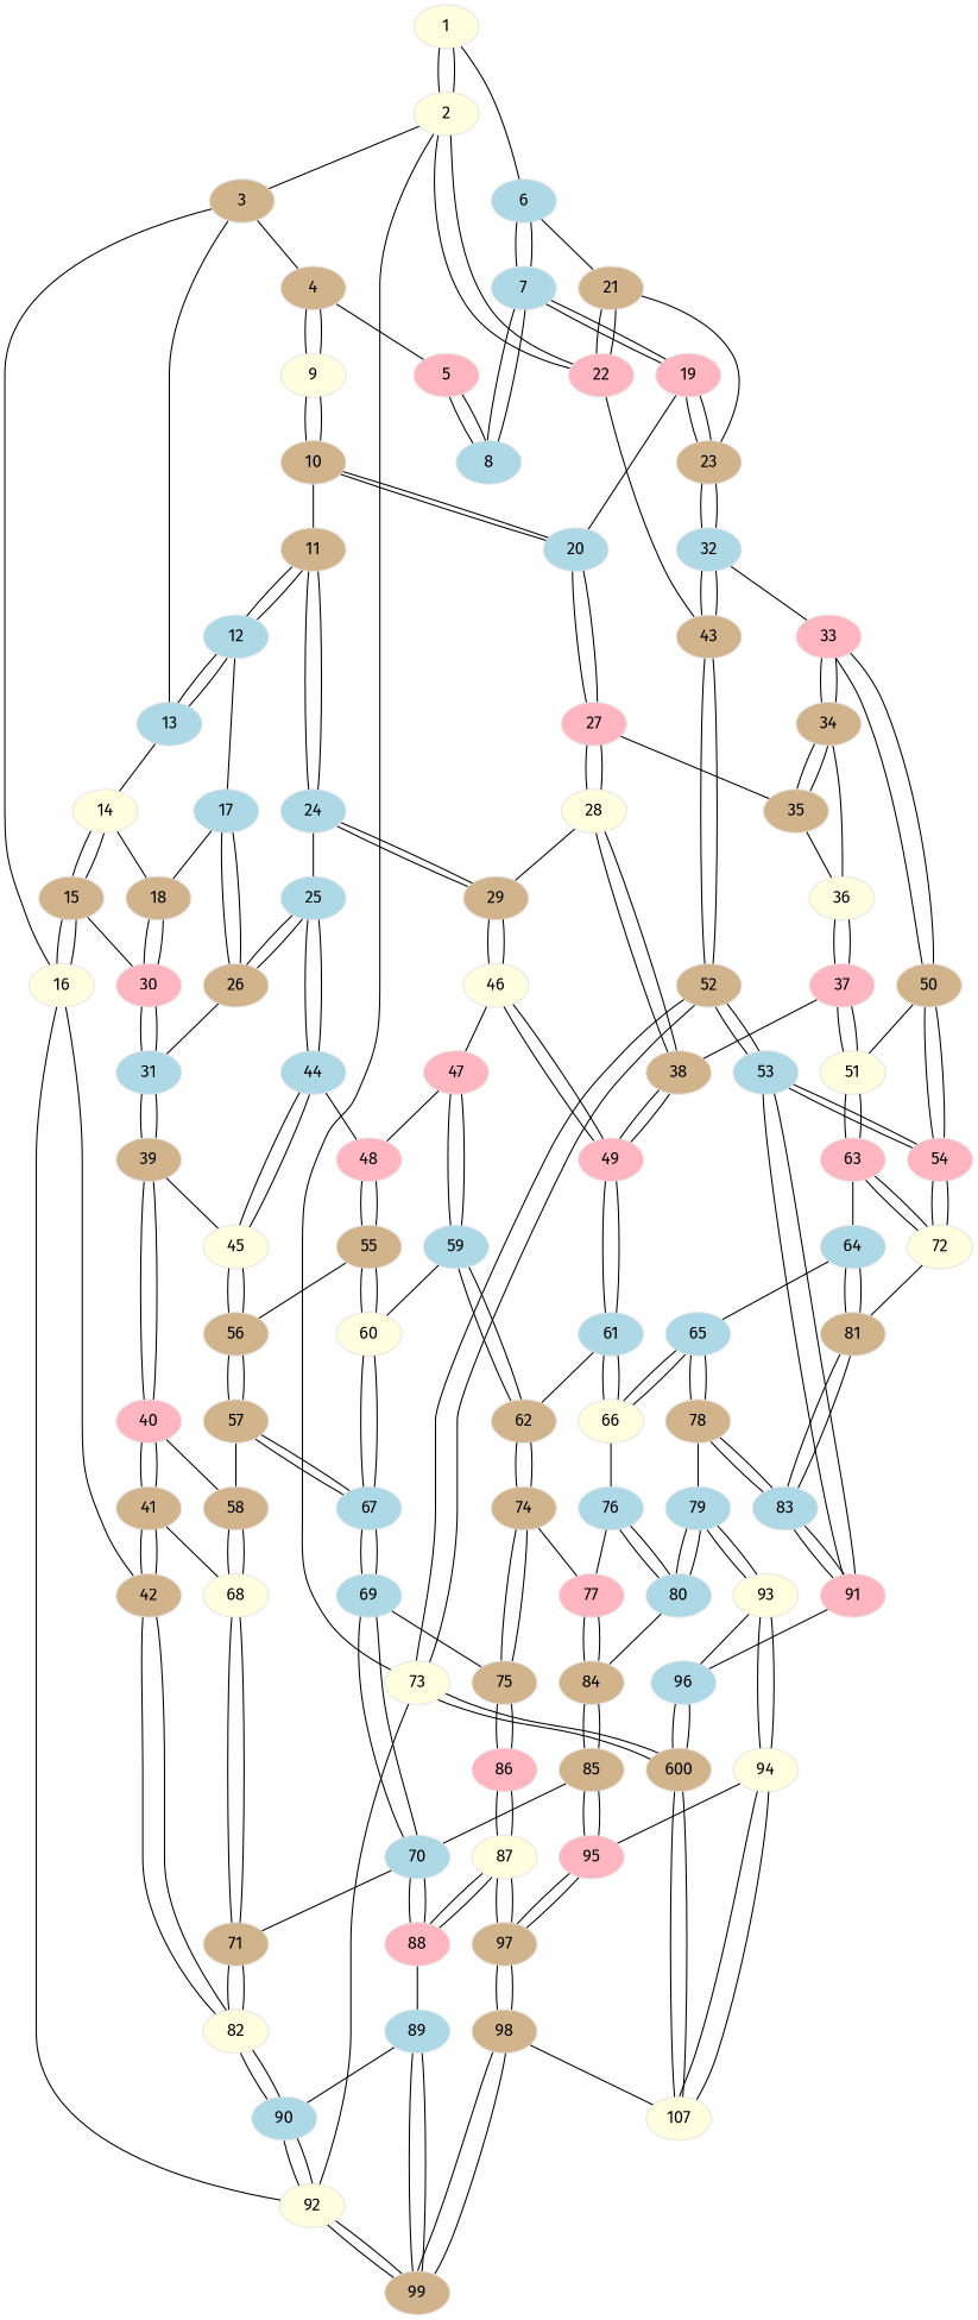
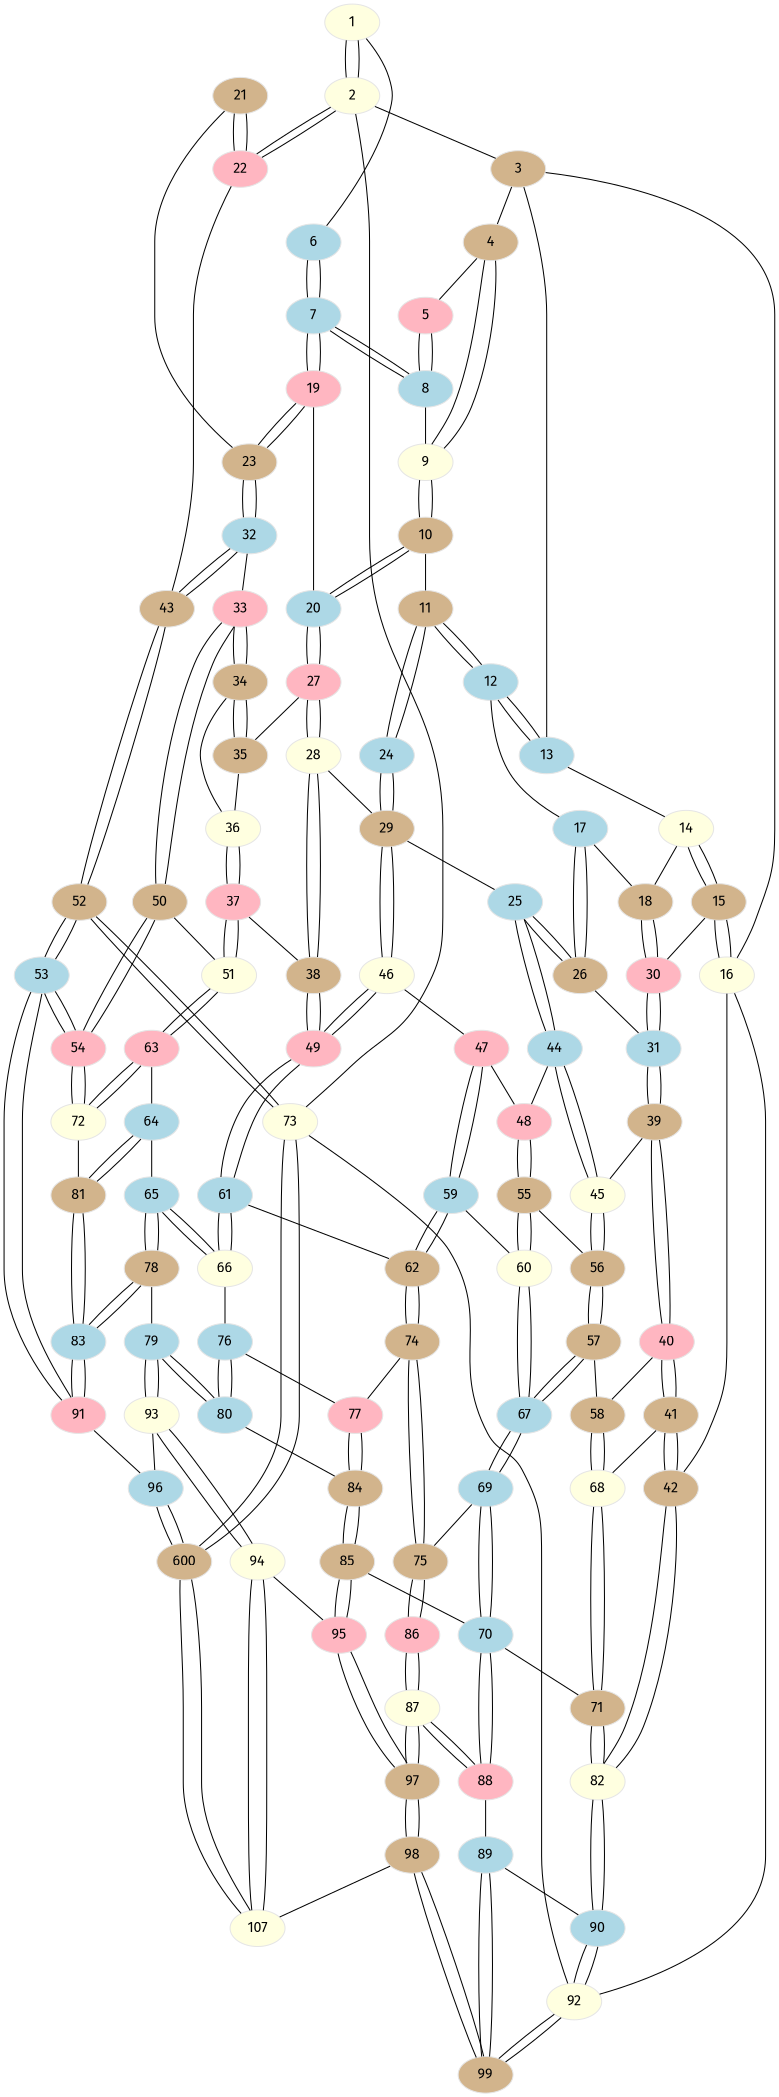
  graph {
    fontname="Fira Sans"
    node [color=gray90 fillcolor=tan fontname="Fira Sans" style=filled]
    edge [fontname="Fira Sans"]
    1 [fillcolor=lightyellow]
    2 [fillcolor=lightyellow]
    6 [fillcolor=lightblue]
    3
    22 [fillcolor=lightpink]
    73 [fillcolor=lightyellow]
    7 [fillcolor=lightblue]
    21
    4
    13 [fillcolor=lightblue]
    16 [fillcolor=lightyellow]
    43
    92 [fillcolor=lightyellow]
    n14 [label=600]
    5 [fillcolor=lightpink]
    9 [fillcolor=lightyellow]
    14 [fillcolor=lightyellow]
    42
    8 [fillcolor=lightblue]
    10
    19 [fillcolor=lightpink]
    23
    20 [fillcolor=lightblue]
    11
    12 [fillcolor=lightblue]
    24 [fillcolor=lightblue]
    27 [fillcolor=lightpink]
    17 [fillcolor=lightblue]
    25 [fillcolor=lightblue]
    29
    18
    26
    15
    30 [fillcolor=lightpink]
    31 [fillcolor=lightblue]
    82 [fillcolor=lightyellow]
    99
    32 [fillcolor=lightblue]
    28 [fillcolor=lightyellow]
    35
    52
    33 [fillcolor=lightpink]
    44 [fillcolor=lightblue]
    46 [fillcolor=lightyellow]
    45 [fillcolor=lightyellow]
    48 [fillcolor=lightpink]
    39
    38
    36 [fillcolor=lightyellow]
    49 [fillcolor=lightpink]
    47 [fillcolor=lightpink]
    40 [fillcolor=lightpink]
    34
    50
    51 [fillcolor=lightyellow]
    54 [fillcolor=lightpink]
    37 [fillcolor=lightpink]
    63 [fillcolor=lightpink]
    61 [fillcolor=lightblue]
    41
    58
    56
    68 [fillcolor=lightyellow]
    71
    90 [fillcolor=lightblue]
    53 [fillcolor=lightblue]
    55
    57
    59 [fillcolor=lightblue]
    60 [fillcolor=lightyellow]
    62
    66 [fillcolor=lightyellow]
    72 [fillcolor=lightyellow]
    64 [fillcolor=lightblue]
    91 [fillcolor=lightpink]
    96 [fillcolor=lightblue]
    81
    67 [fillcolor=lightblue]
    69 [fillcolor=lightblue]
    74
    76 [fillcolor=lightblue]
    75
    77 [fillcolor=lightpink]
    65 [fillcolor=lightblue]
    78
    83 [fillcolor=lightblue]
    79 [fillcolor=lightblue]
    80 [fillcolor=lightblue]
    70 [fillcolor=lightblue]
    88 [fillcolor=lightpink]
    86 [fillcolor=lightpink]
    89 [fillcolor=lightblue]
    n93 [fillcolor=lightyellow label=107]
    84
    87 [fillcolor=lightyellow]
    85
    93 [fillcolor=lightyellow]
    94 [fillcolor=lightyellow]
    95 [fillcolor=lightpink]
    97
    98
    1 -- 2
    1 -- 2
    1 -- 6
    2 -- 3
    2 -- 22
    2 -- 22
    2 -- 73
    6 -- 7
    6 -- 7
-   6 -- 21
    3 -- 4
    3 -- 13
    3 -- 16
    22 -- 43
    73 -- 92
    73 -- n14
    73 -- n14
    7 -- 8
    7 -- 8
    7 -- 19
    7 -- 19
    21 -- 22
    21 -- 22
    21 -- 23
    4 -- 5
    4 -- 9
    4 -- 9
    13 -- 14
    16 -- 92
    16 -- 42
    43 -- 52
    43 -- 52
    92 -- 99
    92 -- 99
    n14 -- n93
    n14 -- n93
    5 -- 8
    5 -- 8
    9 -- 10
    9 -- 10
    14 -- 18
    14 -- 15
    14 -- 15
    42 -- 82
    42 -- 82
+   8 -- 9
    10 -- 20
    10 -- 20
    10 -- 11
    19 -- 23
    19 -- 23
    19 -- 20
    23 -- 32
    23 -- 32
    20 -- 27
    20 -- 27
    11 -- 12
    11 -- 12
    11 -- 24
    11 -- 24
    12 -- 13
    12 -- 13
    12 -- 17
-   24 -- 25
+   29 -- 25
    24 -- 29
    24 -- 29
    27 -- 28
    27 -- 28
    27 -- 35
    17 -- 18
    17 -- 26
    17 -- 26
    25 -- 26
    25 -- 26
    25 -- 44
    25 -- 44
    29 -- 46
    29 -- 46
    18 -- 30
    18 -- 30
    26 -- 31
    15 -- 16
    15 -- 16
    15 -- 30
    30 -- 31
    30 -- 31
    31 -- 39
    31 -- 39
    82 -- 90
    82 -- 90
    32 -- 43
    32 -- 43
    32 -- 33
    28 -- 29
    28 -- 38
    28 -- 38
    35 -- 36
    52 -- 73
    52 -- 73
    52 -- 53
    52 -- 53
    33 -- 34
    33 -- 34
    33 -- 50
    33 -- 50
    44 -- 45
    44 -- 45
    44 -- 48
    46 -- 49
    46 -- 49
    46 -- 47
    45 -- 56
    45 -- 56
    48 -- 55
    48 -- 55
    39 -- 45
    39 -- 40
    39 -- 40
    38 -- 49
    38 -- 49
    36 -- 37
    36 -- 37
    49 -- 61
    49 -- 61
    47 -- 48
    47 -- 59
    47 -- 59
    40 -- 41
    40 -- 41
    40 -- 58
    34 -- 35
    34 -- 35
    34 -- 36
    50 -- 51
    50 -- 54
    50 -- 54
    51 -- 63
    51 -- 63
    54 -- 72
    54 -- 72
    37 -- 38
    37 -- 51
    37 -- 51
    63 -- 72
    63 -- 72
    63 -- 64
    61 -- 62
    61 -- 66
    61 -- 66
    41 -- 42
    41 -- 42
    41 -- 68
    58 -- 68
    58 -- 68
    56 -- 57
    56 -- 57
    68 -- 71
    68 -- 71
    71 -- 82
    71 -- 82
    90 -- 92
    90 -- 92
    53 -- 54
    53 -- 54
    53 -- 91
    53 -- 91
    55 -- 56
    55 -- 60
    55 -- 60
    57 -- 58
    57 -- 67
    57 -- 67
    59 -- 60
    59 -- 62
    59 -- 62
    60 -- 67
    60 -- 67
    62 -- 74
    62 -- 74
    66 -- 76
    72 -- 81
    64 -- 81
    64 -- 81
    64 -- 65
    91 -- 96
    96 -- n14
    96 -- n14
    81 -- 83
    81 -- 83
    67 -- 69
    67 -- 69
    69 -- 75
    69 -- 70
    69 -- 70
    74 -- 75
    74 -- 75
    74 -- 77
    76 -- 77
    76 -- 80
    76 -- 80
    75 -- 86
    75 -- 86
    77 -- 84
    77 -- 84
    65 -- 66
    65 -- 66
    65 -- 78
    65 -- 78
    78 -- 83
    78 -- 83
    78 -- 79
    83 -- 91
    83 -- 91
    79 -- 80
    79 -- 80
    79 -- 93
    79 -- 93
    80 -- 84
    70 -- 71
    70 -- 88
    70 -- 88
    88 -- 89
    86 -- 87
    86 -- 87
    89 -- 99
    89 -- 99
    89 -- 90
    84 -- 85
    84 -- 85
    87 -- 88
    87 -- 88
    87 -- 97
    87 -- 97
    85 -- 70
    85 -- 95
    85 -- 95
    93 -- 96
    93 -- 94
    93 -- 94
    94 -- n93
    94 -- n93
    94 -- 95
    95 -- 97
    95 -- 97
    97 -- 98
    97 -- 98
    98 -- 99
    98 -- 99
    98 -- n93
  }
